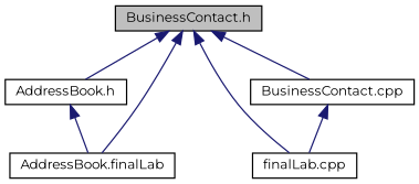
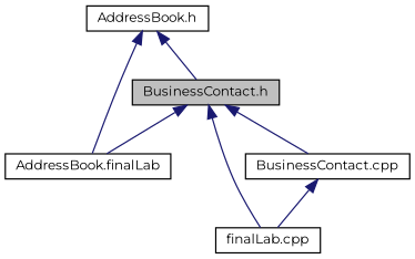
  digraph {
    fontname=Montserrat
    node [color=black fillcolor=white fontname=Montserrat fontsize=10 shape=record style=filled]
    edge [color=midnightblue dir=back fontname=Montserrat fontsize=10 labelfontname=Helvetica labelfontsize=10 style=solid]
    n1 [fillcolor=grey75 fontcolor=black height=0.2 label="BusinessContact.h" width=0.4]
    n2 [height=0.2 label="AddressBook.h" width=0.4]
    n3 [height=0.2 label="AddressBook.finalLab" width=0.4]
    n4 [height=0.2 label="finalLab.cpp" width=0.4]
    n5 [height=0.2 label="BusinessContact.cpp" width=0.4]
-   n1 -> n2
+   n2 -> n1
    n1 -> n3
    n1 -> n4
    n1 -> n5
    n2 -> n3
    n5 -> n4
  }
